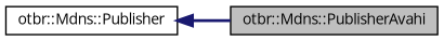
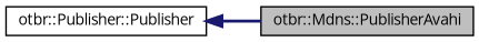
  digraph {
    rankdir=LR
    fontname="Open Sans"
    node [color=black fontname="Open Sans" fontsize=10 shape=record style=filled]
    n1 [fillcolor=grey75 fontcolor=black height=0.2 label="otbr::Mdns::PublisherAvahi" width=0.4]
-   n2 [fillcolor=white height=0.2 label="otbr::Mdns::Publisher" width=0.4]
+   n2 [fillcolor=white height=0.2 label="otbr::Publisher::Publisher" width=0.4]
    n2 -> n1 [color=midnightblue dir=back fontname="Open Sans" fontsize=10 labelfontname=Helvetica labelfontsize=10 style=bold]
  }
